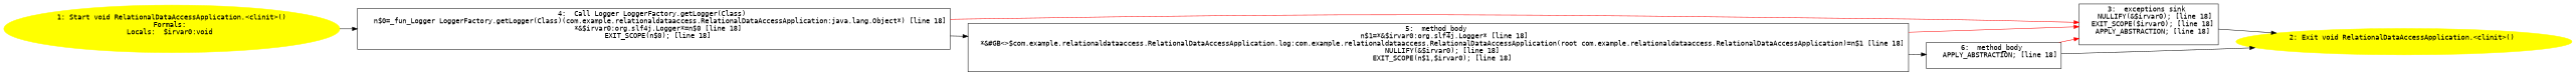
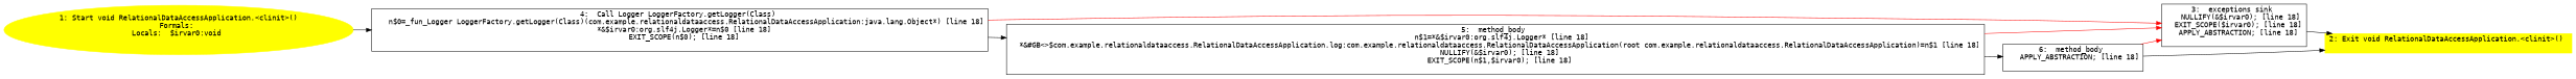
  digraph {
    rankdir=LR
    fontname="DejaVu Sans Mono"
    node [fontname="DejaVu Sans Mono" shape=box]
    edge [fontname="DejaVu Sans Mono"]
    n1 [color=yellow label="1: Start void RelationalDataAccessApplication.<clinit>()\nFormals: \nLocals:  $irvar0:void \n  " style=filled shape=""]
    n2 [label="4:  Call Logger LoggerFactory.getLogger(Class) \n   n$0=_fun_Logger LoggerFactory.getLogger(Class)(com.example.relationaldataaccess.RelationalDataAccessApplication:java.lang.Object*) [line 18]\n  *&$irvar0:org.slf4j.Logger*=n$0 [line 18]\n  EXIT_SCOPE(n$0); [line 18]\n "]
    n3 [label="3:  exceptions sink \n   NULLIFY(&$irvar0); [line 18]\n  EXIT_SCOPE($irvar0); [line 18]\n  APPLY_ABSTRACTION; [line 18]\n "]
    n4 [label="5:  method_body \n   n$1=*&$irvar0:org.slf4j.Logger* [line 18]\n  *&#GB<>$com.example.relationaldataaccess.RelationalDataAccessApplication.log:com.example.relationaldataaccess.RelationalDataAccessApplication(root com.example.relationaldataaccess.RelationalDataAccessApplication)=n$1 [line 18]\n  NULLIFY(&$irvar0); [line 18]\n  EXIT_SCOPE(n$1,$irvar0); [line 18]\n "]
-   n5 [color=yellow label="2: Exit void RelationalDataAccessApplication.<clinit>() \n  " style=filled shape=""]
+   n5 [color=yellow label="2: Exit void RelationalDataAccessApplication.<clinit>() \n  " style=filled]
    n6 [label="6:  method_body \n   APPLY_ABSTRACTION; [line 18]\n "]
    n1 -> n2
    n2 -> n3 [color=red]
    n2 -> n4
    n3 -> n5
    n4 -> n3 [color=red]
    n4 -> n6
    n6 -> n3 [color=red]
    n6 -> n5
  }
